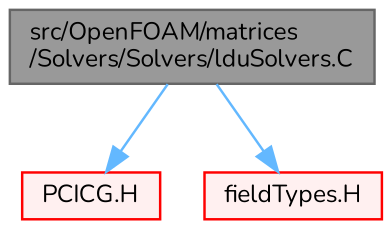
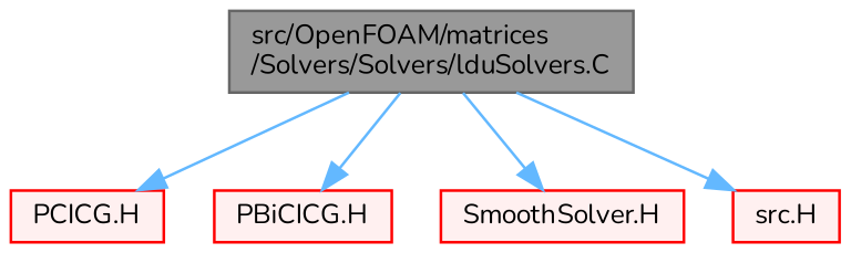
  digraph {
    fontname=Nunito
    node [color=red fillcolor="#FFF0F0" fontname=Nunito fontsize=10 shape=box style=filled]
    edge [color=steelblue1 fontname=Nunito fontsize=10 labelfontname=Helvetica labelfontsize=10 style=solid]
    n1 [color=gray40 fillcolor=grey60 fontcolor=black height=0.2 label="src/OpenFOAM/matrices\l/Solvers/Solvers/lduSolvers.C" width=0.4]
    n2 [height=0.2 label="PCICG.H" width=0.4]
-   n5 [height=0.2 label="fieldTypes.H" width=0.4]
+   n3 [height=0.2 label="PBiCICG.H" width=0.4]
+   n4 [height=0.2 label="SmoothSolver.H" width=0.4]
+   n5 [height=0.2 label="src.H" width=0.4]
    n1 -> n2
+   n1 -> n3
+   n1 -> n4
    n1 -> n5
  }
